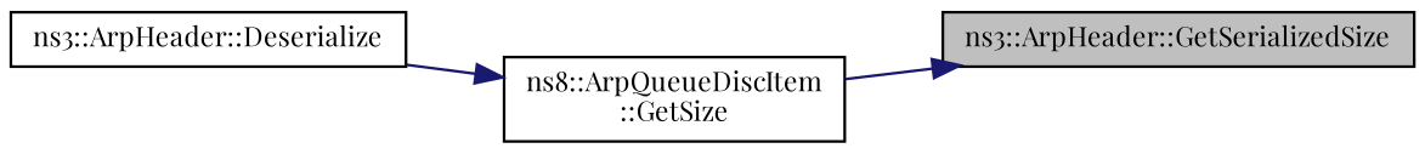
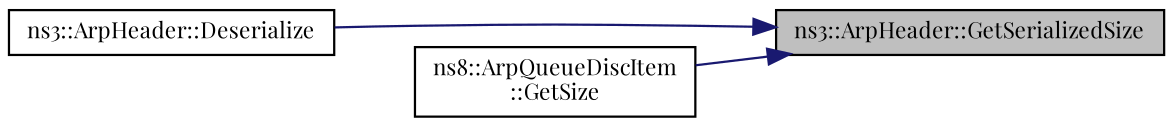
  digraph {
    fontname="Playfair Display"
    rankdir=RL
    node [color=black fillcolor=white fontname="Playfair Display" fontsize=10 shape=record style=filled]
    edge [color=midnightblue dir=back fontname="Playfair Display" fontsize=10 labelfontname=Helvetica labelfontsize=10 style=solid]
    n1 [fillcolor=grey75 fontcolor=black height=0.2 label="ns3::ArpHeader::GetSerializedSize" width=0.4]
    n2 [height=0.2 label="ns3::ArpHeader::Deserialize" width=0.4]
    n3 [height=0.2 label="ns8::ArpQueueDiscItem\l::GetSize" width=0.4]
-   n3 -> n2
+   n1 -> n2
    n1 -> n3
  }
